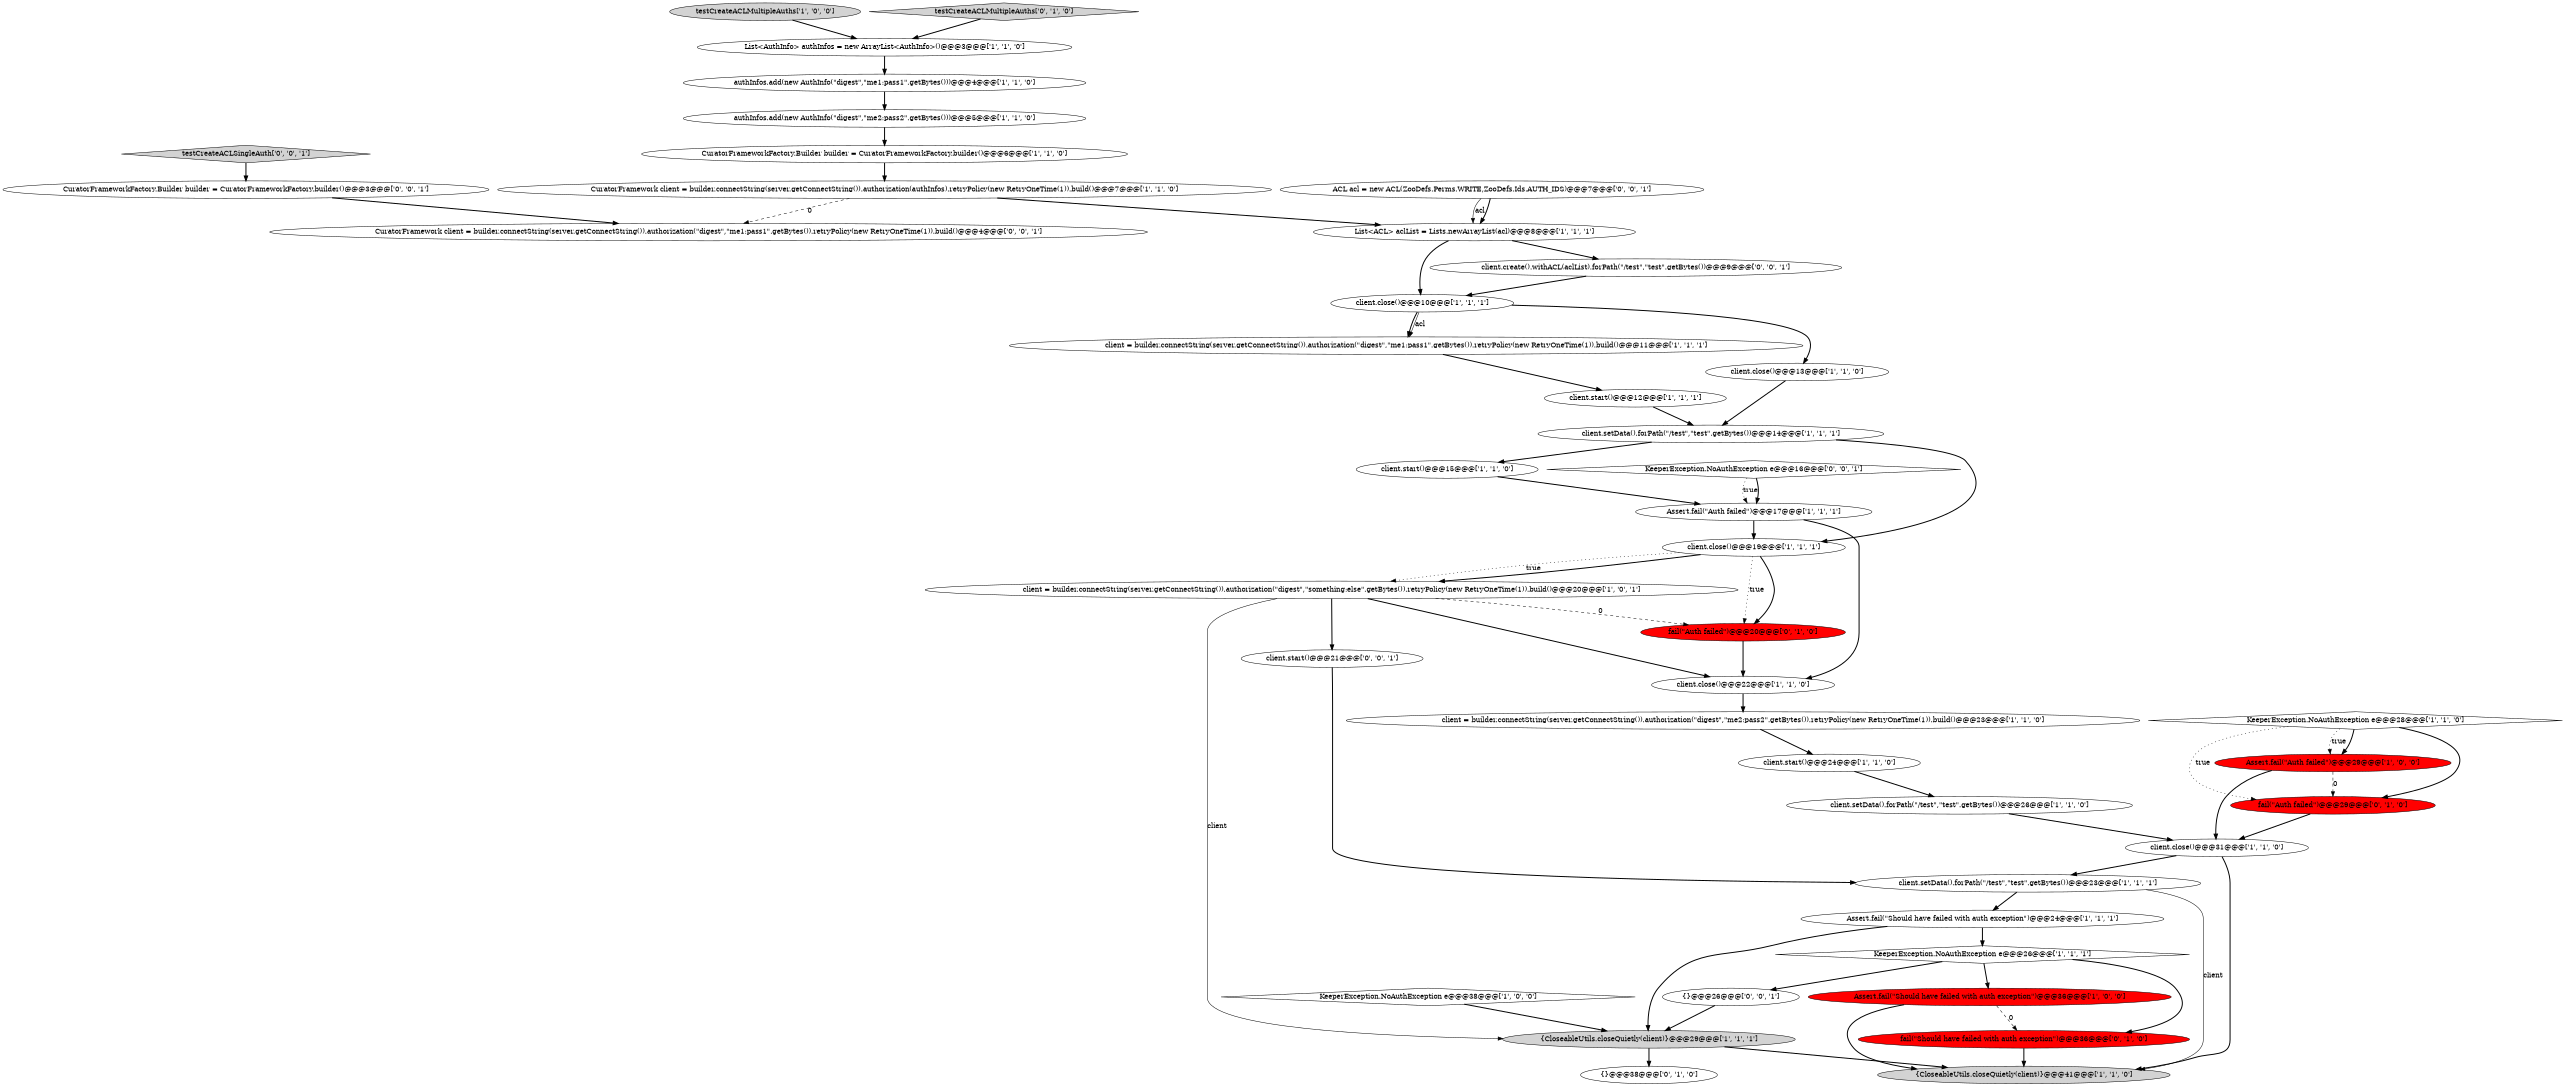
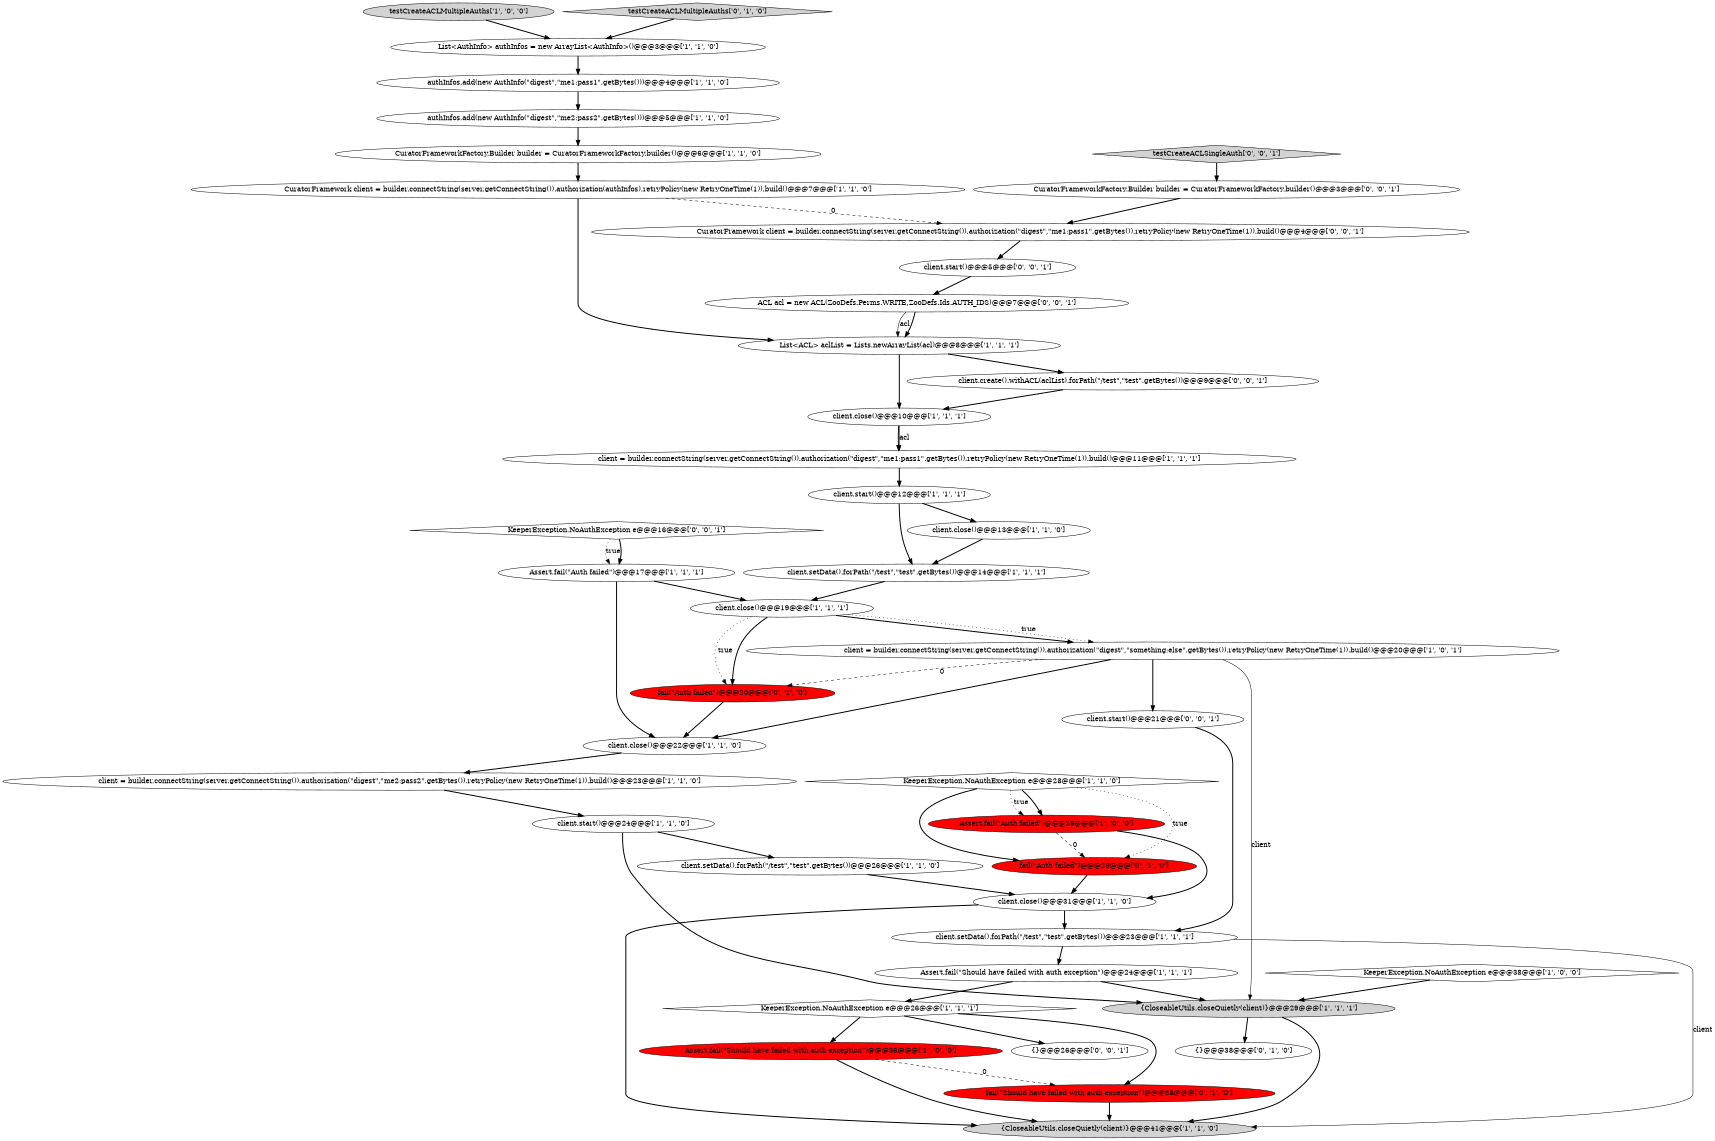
  digraph {
    node [fillcolor=white shape=ellipse style=filled]
    edge [style=bold]
    n1 [label="authInfos.add(new AuthInfo(\"digest\",\"me1:pass1\".getBytes()))@@@4@@@['1', '1', '0']"]
    n2 [label="authInfos.add(new AuthInfo(\"digest\",\"me2:pass2\".getBytes()))@@@5@@@['1', '1', '0']"]
    n3 [label="CuratorFrameworkFactory.Builder builder = CuratorFrameworkFactory.builder()@@@6@@@['1', '1', '0']"]
    n4 [fillcolor=lightgray label="testCreateACLSingleAuth['0', '0', '1']" shape=diamond]
    n5 [label="CuratorFrameworkFactory.Builder builder = CuratorFrameworkFactory.builder()@@@3@@@['0', '0', '1']"]
    n6 [label="CuratorFramework client = builder.connectString(server.getConnectString()).authorization(\"digest\",\"me1:pass1\".getBytes()).retryPolicy(new RetryOneTime(1)).build()@@@4@@@['0', '0', '1']"]
    n7 [label="client.setData().forPath(\"/test\",\"test\".getBytes())@@@26@@@['1', '1', '0']"]
    n8 [label="client.close()@@@31@@@['1', '1', '0']"]
    n9 [label="client.setData().forPath(\"/test\",\"test\".getBytes())@@@23@@@['1', '1', '1']"]
    n10 [fillcolor=lightgray label="{CloseableUtils.closeQuietly(client)}@@@41@@@['1', '1', '0']"]
    n11 [label="Assert.fail(\"Auth failed\")@@@17@@@['1', '1', '1']"]
    n12 [label="client.close()@@@19@@@['1', '1', '1']"]
    n13 [label="client.close()@@@22@@@['1', '1', '0']"]
    n14 [label="client = builder.connectString(server.getConnectString()).authorization(\"digest\",\"something:else\".getBytes()).retryPolicy(new RetryOneTime(1)).build()@@@20@@@['1', '0', '1']"]
    n15 [fillcolor=red label="fail(\"Auth failed\")@@@20@@@['0', '1', '0']"]
    n16 [label="client = builder.connectString(server.getConnectString()).authorization(\"digest\",\"me2:pass2\".getBytes()).retryPolicy(new RetryOneTime(1)).build()@@@23@@@['1', '1', '0']"]
    n17 [label="client.start()@@@24@@@['1', '1', '0']"]
    n18 [label="List<ACL> aclList = Lists.newArrayList(acl)@@@8@@@['1', '1', '1']"]
    n19 [label="client.close()@@@10@@@['1', '1', '1']"]
    n20 [label="client.create().withACL(aclList).forPath(\"/test\",\"test\".getBytes())@@@9@@@['0', '0', '1']"]
    n21 [label="client = builder.connectString(server.getConnectString()).authorization(\"digest\",\"me1:pass1\".getBytes()).retryPolicy(new RetryOneTime(1)).build()@@@11@@@['1', '1', '1']"]
    n22 [label="KeeperException.NoAuthException e@@@28@@@['1', '1', '0']" shape=diamond]
    n23 [fillcolor=red label="Assert.fail(\"Auth failed\")@@@29@@@['1', '0', '0']"]
    n24 [fillcolor=red label="fail(\"Auth failed\")@@@29@@@['0', '1', '0']"]
    n25 [fillcolor=lightgray label="{CloseableUtils.closeQuietly(client)}@@@29@@@['1', '1', '1']"]
    n26 [label="client.start()@@@21@@@['0', '0', '1']"]
    n27 [label="{}@@@38@@@['0', '1', '0']"]
    n28 [label="Assert.fail(\"Should have failed with auth exception\")@@@24@@@['1', '1', '1']"]
    n29 [label="KeeperException.NoAuthException e@@@26@@@['1', '1', '1']" shape=diamond]
    n30 [fillcolor=red label="Assert.fail(\"Should have failed with auth exception\")@@@36@@@['1', '0', '0']"]
    n31 [fillcolor=red label="fail(\"Should have failed with auth exception\")@@@36@@@['0', '1', '0']"]
    n32 [label="{}@@@26@@@['0', '0', '1']"]
    n33 [label="client.start()@@@12@@@['1', '1', '1']"]
    n34 [label="client.close()@@@13@@@['1', '1', '0']"]
    n35 [label="client.setData().forPath(\"/test\",\"test\".getBytes())@@@14@@@['1', '1', '1']"]
-   n36 [label="client.start()@@@15@@@['1', '1', '0']"]
    n37 [label="CuratorFramework client = builder.connectString(server.getConnectString()).authorization(authInfos).retryPolicy(new RetryOneTime(1)).build()@@@7@@@['1', '1', '0']"]
+   n38 [label="client.start()@@@5@@@['0', '0', '1']"]
    n39 [label="KeeperException.NoAuthException e@@@16@@@['0', '0', '1']" shape=diamond]
    n40 [label="ACL acl = new ACL(ZooDefs.Perms.WRITE,ZooDefs.Ids.AUTH_IDS)@@@7@@@['0', '0', '1']"]
    n41 [label="List<AuthInfo> authInfos = new ArrayList<AuthInfo>()@@@3@@@['1', '1', '0']"]
    n42 [fillcolor=lightgray label="testCreateACLMultipleAuths['1', '0', '0']"]
    n43 [fillcolor=lightgray label="testCreateACLMultipleAuths['0', '1', '0']" shape=diamond]
    n44 [label="KeeperException.NoAuthException e@@@38@@@['1', '0', '0']" shape=diamond]
    n1 -> n2
    n2 -> n3
    n3 -> n37
    n4 -> n5
    n5 -> n6
+   n6 -> n38
    n7 -> n8
    n8 -> n9
    n8 -> n10
    n9 -> n10 [label=client style=solid]
    n9 -> n28
    n11 -> n12
    n11 -> n13
    n12 -> n14
    n12 -> n14 [label=true style=dotted]
    n12 -> n15
    n12 -> n15 [label=true style=dotted]
    n13 -> n16
    n14 -> n13
    n14 -> n15 [label=0 style=dashed]
    n14 -> n25 [label=client style=solid]
    n14 -> n26
    n15 -> n13
    n16 -> n17
    n17 -> n7
    n18 -> n19
    n18 -> n20
    n19 -> n21
    n19 -> n21 [label=acl style=solid]
    n20 -> n19
    n21 -> n33
    n22 -> n23
    n22 -> n23 [label=true style=dotted]
    n22 -> n24
    n22 -> n24 [label=true style=dotted]
    n23 -> n8
    n23 -> n24 [label=0 style=dashed]
    n24 -> n8
    n25 -> n10
    n25 -> n27
    n26 -> n9
    n28 -> n25
    n28 -> n29
    n29 -> n30
    n29 -> n31
    n29 -> n32
    n30 -> n10
    n30 -> n31 [label=0 style=dashed]
    n31 -> n10
-   n32 -> n25
-   n19 -> n34
+   n17 -> n25
+   n33 -> n34
    n33 -> n35
    n34 -> n35
    n35 -> n12
-   n35 -> n36
-   n36 -> n11
    n37 -> n6 [label=0 style=dashed]
    n37 -> n18
+   n38 -> n40
    n39 -> n11 [label=true style=dotted]
    n39 -> n11
    n40 -> n18 [label=acl style=solid]
    n40 -> n18
    n41 -> n1
    n42 -> n41
    n43 -> n41
    n44 -> n25
  }
